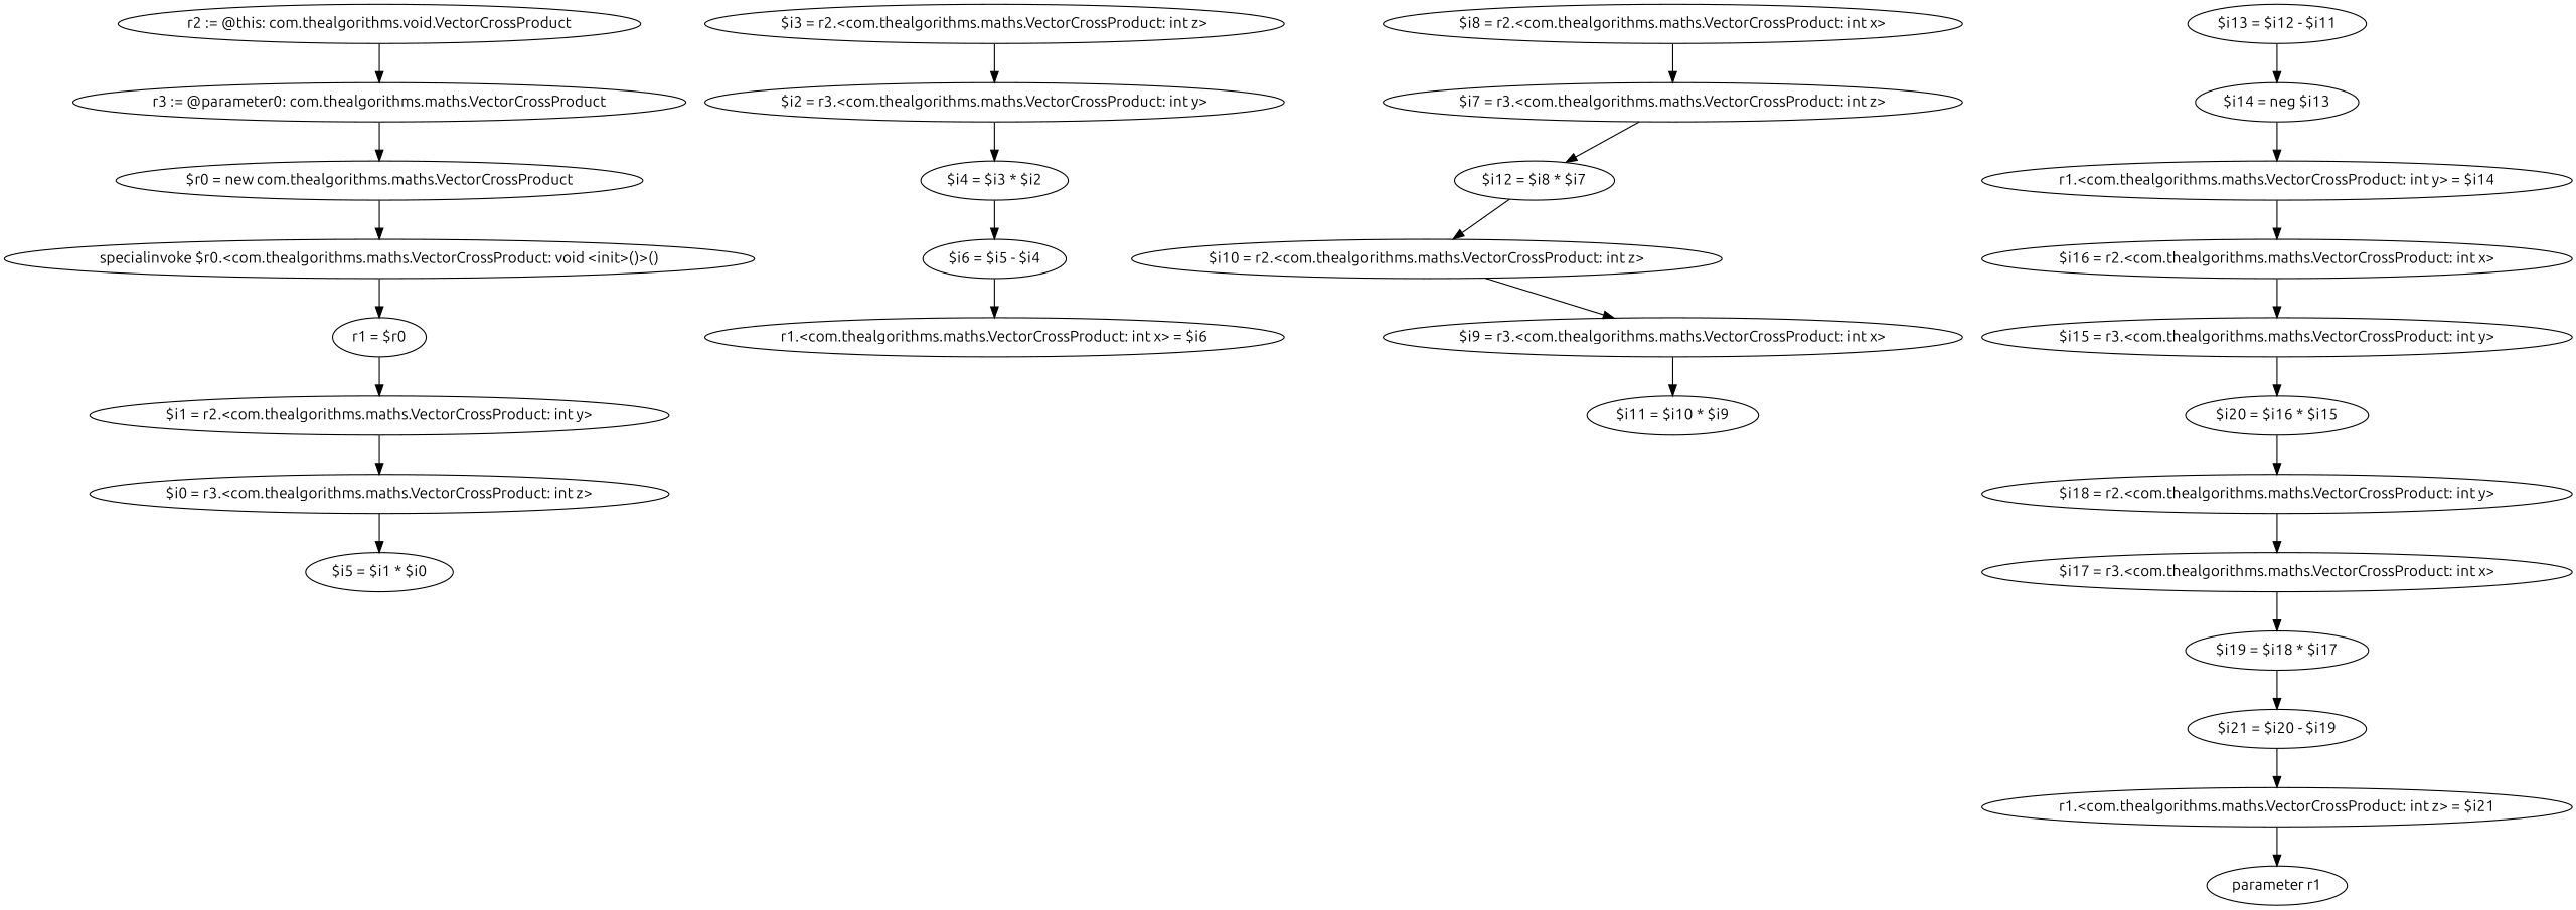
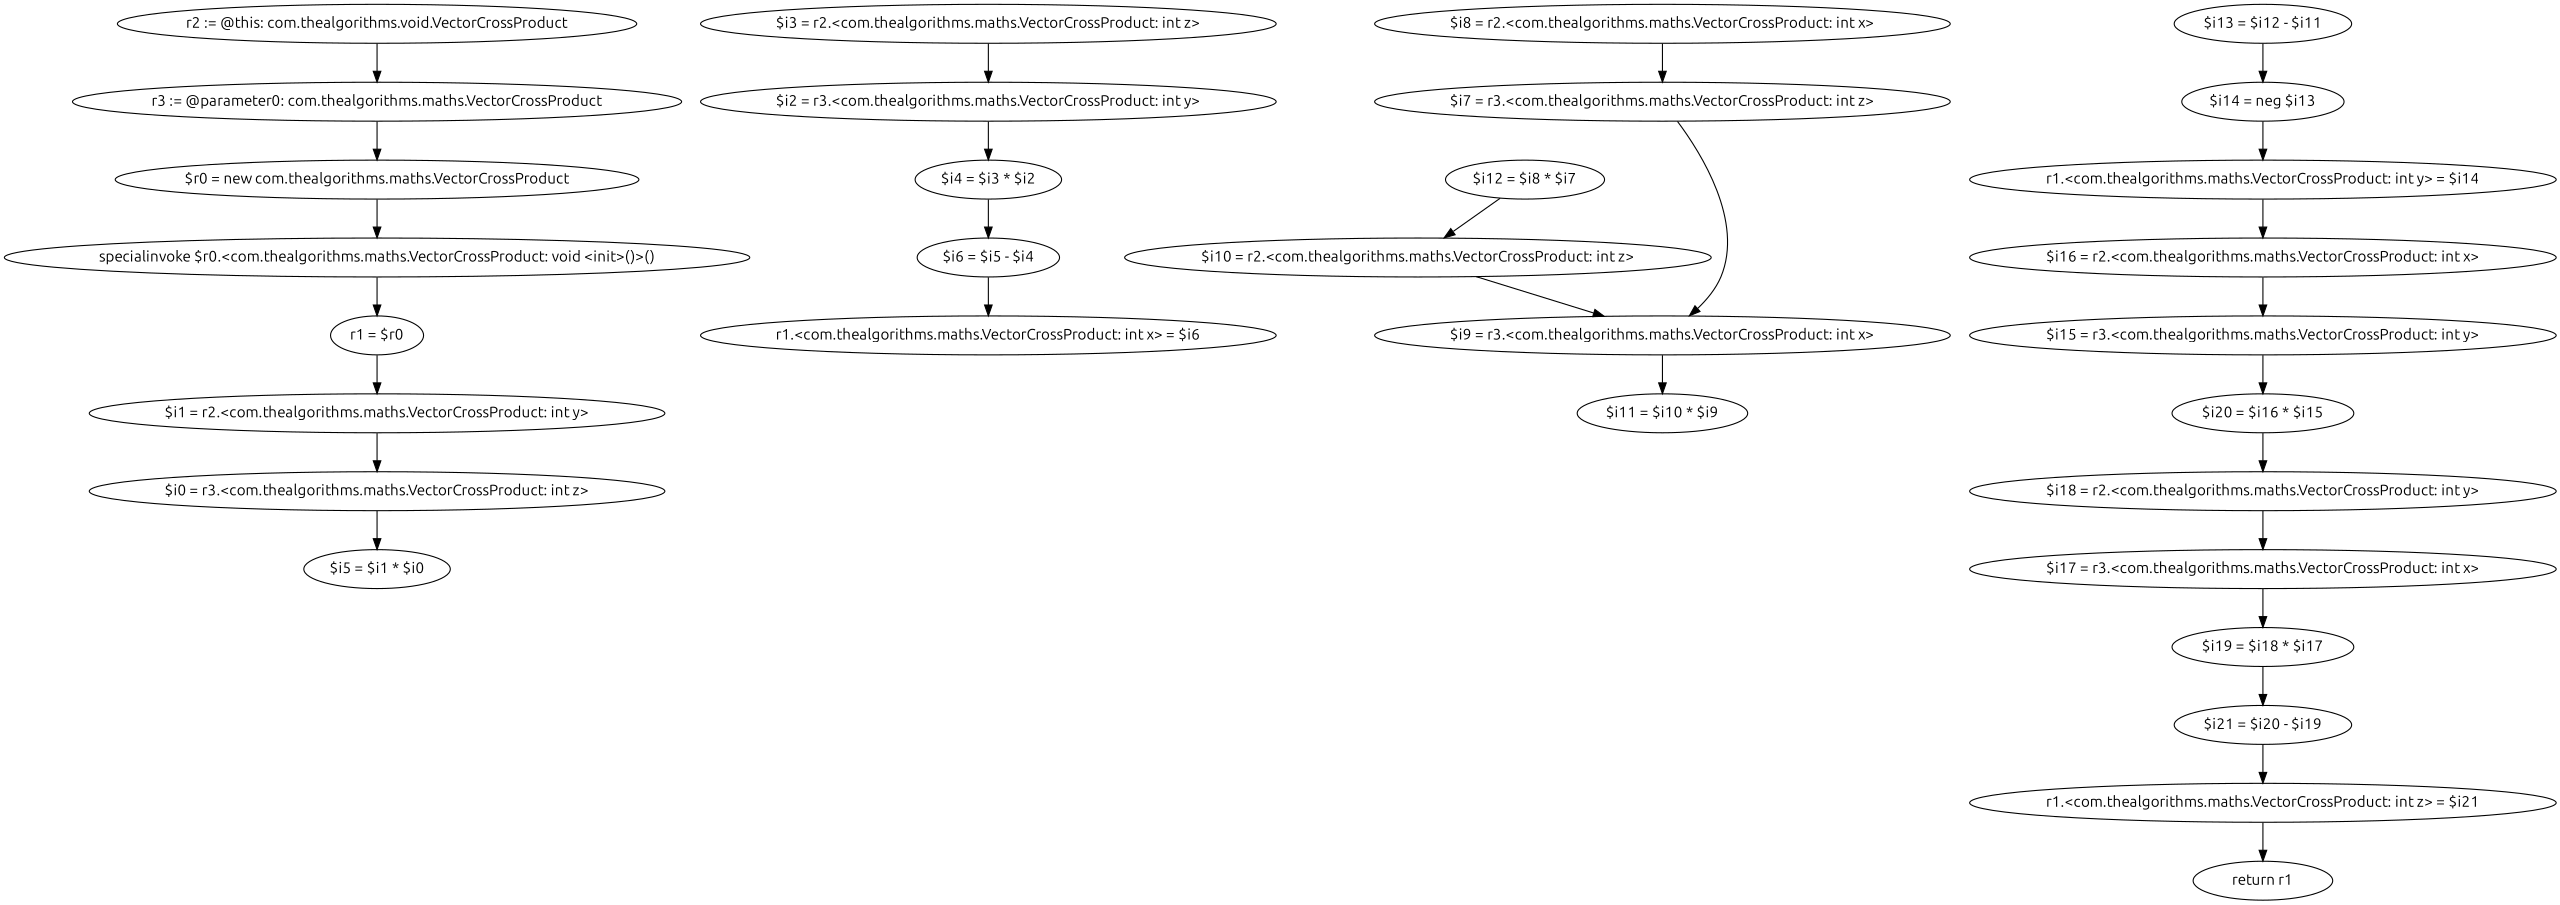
  digraph {
    fontname=Ubuntu
    node [fontname=Ubuntu]
    edge [fontname=Ubuntu]
    n1 [label="r2 := @this: com.thealgorithms.void.VectorCrossProduct"]
    "r3 := @parameter0: com.thealgorithms.maths.VectorCrossProduct"
    "$r0 = new com.thealgorithms.maths.VectorCrossProduct"
    "specialinvoke $r0.<com.thealgorithms.maths.VectorCrossProduct: void <init>()>()"
    "r1 = $r0"
    "$i1 = r2.<com.thealgorithms.maths.VectorCrossProduct: int y>"
    "$i0 = r3.<com.thealgorithms.maths.VectorCrossProduct: int z>"
    "$i5 = $i1 * $i0"
    "$i3 = r2.<com.thealgorithms.maths.VectorCrossProduct: int z>"
    "$i2 = r3.<com.thealgorithms.maths.VectorCrossProduct: int y>"
    "$i4 = $i3 * $i2"
    "$i6 = $i5 - $i4"
    "r1.<com.thealgorithms.maths.VectorCrossProduct: int x> = $i6"
    "$i8 = r2.<com.thealgorithms.maths.VectorCrossProduct: int x>"
    "$i7 = r3.<com.thealgorithms.maths.VectorCrossProduct: int z>"
    "$i12 = $i8 * $i7"
    "$i10 = r2.<com.thealgorithms.maths.VectorCrossProduct: int z>"
    "$i9 = r3.<com.thealgorithms.maths.VectorCrossProduct: int x>"
    "$i11 = $i10 * $i9"
    "$i13 = $i12 - $i11"
    "$i14 = neg $i13"
    "r1.<com.thealgorithms.maths.VectorCrossProduct: int y> = $i14"
    "$i16 = r2.<com.thealgorithms.maths.VectorCrossProduct: int x>"
    "$i15 = r3.<com.thealgorithms.maths.VectorCrossProduct: int y>"
    "$i20 = $i16 * $i15"
    "$i18 = r2.<com.thealgorithms.maths.VectorCrossProduct: int y>"
    "$i17 = r3.<com.thealgorithms.maths.VectorCrossProduct: int x>"
    "$i19 = $i18 * $i17"
    "$i21 = $i20 - $i19"
    "r1.<com.thealgorithms.maths.VectorCrossProduct: int z> = $i21"
-   "return r1" [label="parameter r1"]
+   "return r1"
    n1 -> "r3 := @parameter0: com.thealgorithms.maths.VectorCrossProduct"
    "r3 := @parameter0: com.thealgorithms.maths.VectorCrossProduct" -> "$r0 = new com.thealgorithms.maths.VectorCrossProduct"
    "$r0 = new com.thealgorithms.maths.VectorCrossProduct" -> "specialinvoke $r0.<com.thealgorithms.maths.VectorCrossProduct: void <init>()>()"
    "specialinvoke $r0.<com.thealgorithms.maths.VectorCrossProduct: void <init>()>()" -> "r1 = $r0"
    "r1 = $r0" -> "$i1 = r2.<com.thealgorithms.maths.VectorCrossProduct: int y>"
    "$i1 = r2.<com.thealgorithms.maths.VectorCrossProduct: int y>" -> "$i0 = r3.<com.thealgorithms.maths.VectorCrossProduct: int z>"
    "$i0 = r3.<com.thealgorithms.maths.VectorCrossProduct: int z>" -> "$i5 = $i1 * $i0"
    "$i3 = r2.<com.thealgorithms.maths.VectorCrossProduct: int z>" -> "$i2 = r3.<com.thealgorithms.maths.VectorCrossProduct: int y>"
    "$i2 = r3.<com.thealgorithms.maths.VectorCrossProduct: int y>" -> "$i4 = $i3 * $i2"
    "$i4 = $i3 * $i2" -> "$i6 = $i5 - $i4"
    "$i6 = $i5 - $i4" -> "r1.<com.thealgorithms.maths.VectorCrossProduct: int x> = $i6"
    "$i8 = r2.<com.thealgorithms.maths.VectorCrossProduct: int x>" -> "$i7 = r3.<com.thealgorithms.maths.VectorCrossProduct: int z>"
-   "$i7 = r3.<com.thealgorithms.maths.VectorCrossProduct: int z>" -> "$i12 = $i8 * $i7"
+   "$i7 = r3.<com.thealgorithms.maths.VectorCrossProduct: int z>" -> "$i9 = r3.<com.thealgorithms.maths.VectorCrossProduct: int x>"
    "$i12 = $i8 * $i7" -> "$i10 = r2.<com.thealgorithms.maths.VectorCrossProduct: int z>"
    "$i10 = r2.<com.thealgorithms.maths.VectorCrossProduct: int z>" -> "$i9 = r3.<com.thealgorithms.maths.VectorCrossProduct: int x>"
    "$i9 = r3.<com.thealgorithms.maths.VectorCrossProduct: int x>" -> "$i11 = $i10 * $i9"
    "$i13 = $i12 - $i11" -> "$i14 = neg $i13"
    "$i14 = neg $i13" -> "r1.<com.thealgorithms.maths.VectorCrossProduct: int y> = $i14"
    "r1.<com.thealgorithms.maths.VectorCrossProduct: int y> = $i14" -> "$i16 = r2.<com.thealgorithms.maths.VectorCrossProduct: int x>"
    "$i16 = r2.<com.thealgorithms.maths.VectorCrossProduct: int x>" -> "$i15 = r3.<com.thealgorithms.maths.VectorCrossProduct: int y>"
    "$i15 = r3.<com.thealgorithms.maths.VectorCrossProduct: int y>" -> "$i20 = $i16 * $i15"
    "$i20 = $i16 * $i15" -> "$i18 = r2.<com.thealgorithms.maths.VectorCrossProduct: int y>"
    "$i18 = r2.<com.thealgorithms.maths.VectorCrossProduct: int y>" -> "$i17 = r3.<com.thealgorithms.maths.VectorCrossProduct: int x>"
    "$i17 = r3.<com.thealgorithms.maths.VectorCrossProduct: int x>" -> "$i19 = $i18 * $i17"
    "$i19 = $i18 * $i17" -> "$i21 = $i20 - $i19"
    "$i21 = $i20 - $i19" -> "r1.<com.thealgorithms.maths.VectorCrossProduct: int z> = $i21"
    "r1.<com.thealgorithms.maths.VectorCrossProduct: int z> = $i21" -> "return r1"
  }
